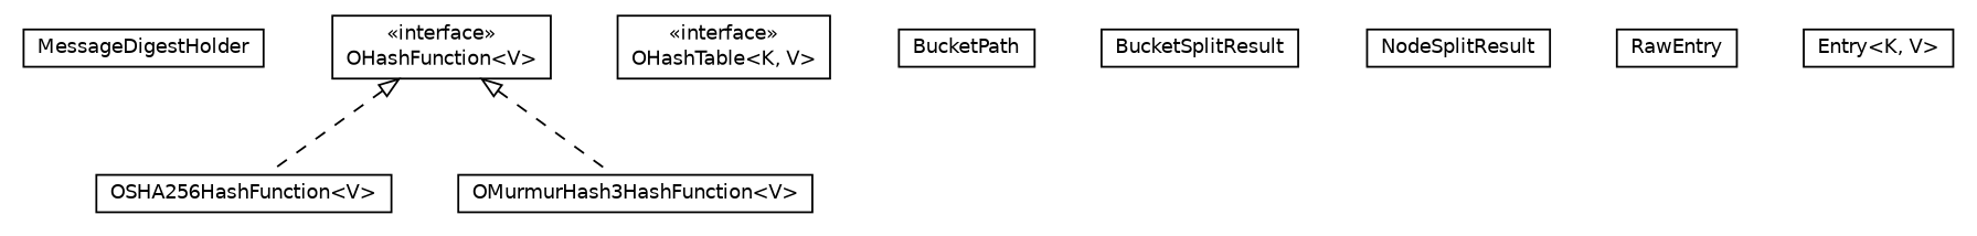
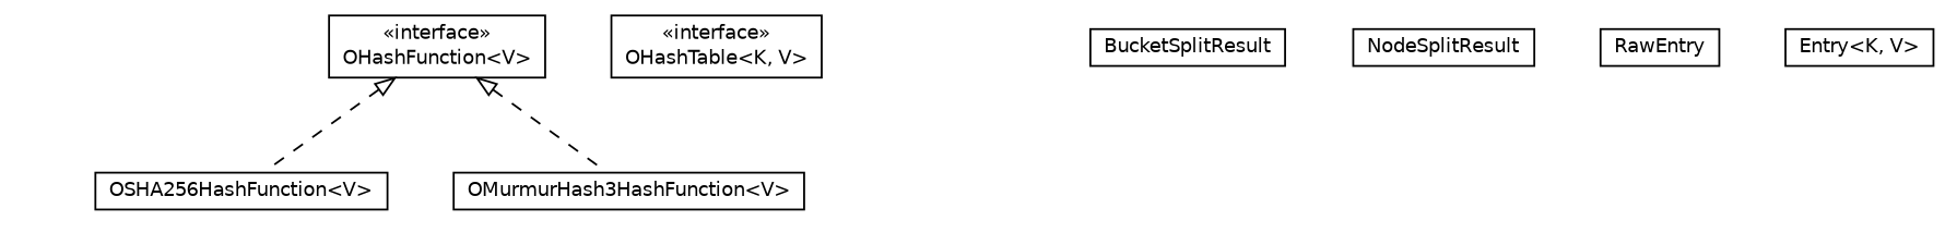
  digraph {
    fontname="DejaVu Sans"
    nodesep=0.25
    ranksep=0.5
    node [fontcolor=black fontname="DejaVu Sans" fontsize=10.0 shape=plaintext]
    edge [arrowtail=empty dir=back fontname="DejaVu Sans" fontsize=10 headport=p labelfontname=Helvetica labelfontsize=10 style=dashed tailport=p]
-   n1 [label=<<table title="com.orientechnologies.orient.core.storage.index.hashindex.local.MessageDigestHolder" border="0" cellborder="1" cellspacing="0" cellpadding="2" port="p" href="./MessageDigestHolder.html"> 		<tr><td><table border="0" cellspacing="0" cellpadding="1"> <tr><td align="center" balign="center"> MessageDigestHolder </td></tr> 		</table></td></tr> 		</table>>]
    n2 [label=<<table title="com.orientechnologies.orient.core.storage.index.hashindex.local.OSHA256HashFunction" border="0" cellborder="1" cellspacing="0" cellpadding="2" port="p" href="./OSHA256HashFunction.html"> 		<tr><td><table border="0" cellspacing="0" cellpadding="1"> <tr><td align="center" balign="center"> OSHA256HashFunction&lt;V&gt; </td></tr> 		</table></td></tr> 		</table>>]
    n3 [label=<<table title="com.orientechnologies.orient.core.storage.index.hashindex.local.OHashTable" border="0" cellborder="1" cellspacing="0" cellpadding="2" port="p" href="./OHashTable.html"> 		<tr><td><table border="0" cellspacing="0" cellpadding="1"> <tr><td align="center" balign="center"> &#171;interface&#187; </td></tr> <tr><td align="center" balign="center"> OHashTable&lt;K, V&gt; </td></tr> 		</table></td></tr> 		</table>>]
-   n4 [label=<<table title="com.orientechnologies.orient.core.storage.index.hashindex.local.OHashTable.BucketPath" border="0" cellborder="1" cellspacing="0" cellpadding="2" port="p" href="./OHashTable.BucketPath.html"> 		<tr><td><table border="0" cellspacing="0" cellpadding="1"> <tr><td align="center" balign="center"> BucketPath </td></tr> 		</table></td></tr> 		</table>>]
    n5 [label=<<table title="com.orientechnologies.orient.core.storage.index.hashindex.local.OHashTable.BucketSplitResult" border="0" cellborder="1" cellspacing="0" cellpadding="2" port="p" href="./OHashTable.BucketSplitResult.html"> 		<tr><td><table border="0" cellspacing="0" cellpadding="1"> <tr><td align="center" balign="center"> BucketSplitResult </td></tr> 		</table></td></tr> 		</table>>]
    n6 [label=<<table title="com.orientechnologies.orient.core.storage.index.hashindex.local.OHashTable.NodeSplitResult" border="0" cellborder="1" cellspacing="0" cellpadding="2" port="p" href="./OHashTable.NodeSplitResult.html"> 		<tr><td><table border="0" cellspacing="0" cellpadding="1"> <tr><td align="center" balign="center"> NodeSplitResult </td></tr> 		</table></td></tr> 		</table>>]
    n7 [label=<<table title="com.orientechnologies.orient.core.storage.index.hashindex.local.OHashTable.RawEntry" border="0" cellborder="1" cellspacing="0" cellpadding="2" port="p" href="./OHashTable.RawEntry.html"> 		<tr><td><table border="0" cellspacing="0" cellpadding="1"> <tr><td align="center" balign="center"> RawEntry </td></tr> 		</table></td></tr> 		</table>>]
    n8 [label=<<table title="com.orientechnologies.orient.core.storage.index.hashindex.local.OHashTable.Entry" border="0" cellborder="1" cellspacing="0" cellpadding="2" port="p" href="./OHashTable.Entry.html"> 		<tr><td><table border="0" cellspacing="0" cellpadding="1"> <tr><td align="center" balign="center"> Entry&lt;K, V&gt; </td></tr> 		</table></td></tr> 		</table>>]
    n9 [label=<<table title="com.orientechnologies.orient.core.storage.index.hashindex.local.OHashFunction" border="0" cellborder="1" cellspacing="0" cellpadding="2" port="p" href="./OHashFunction.html"> 		<tr><td><table border="0" cellspacing="0" cellpadding="1"> <tr><td align="center" balign="center"> &#171;interface&#187; </td></tr> <tr><td align="center" balign="center"> OHashFunction&lt;V&gt; </td></tr> 		</table></td></tr> 		</table>>]
    n10 [label=<<table title="com.orientechnologies.orient.core.storage.index.hashindex.local.OMurmurHash3HashFunction" border="0" cellborder="1" cellspacing="0" cellpadding="2" port="p" href="./OMurmurHash3HashFunction.html"> 		<tr><td><table border="0" cellspacing="0" cellpadding="1"> <tr><td align="center" balign="center"> OMurmurHash3HashFunction&lt;V&gt; </td></tr> 		</table></td></tr> 		</table>>]
    n9 -> n2
    n9 -> n10
  }
